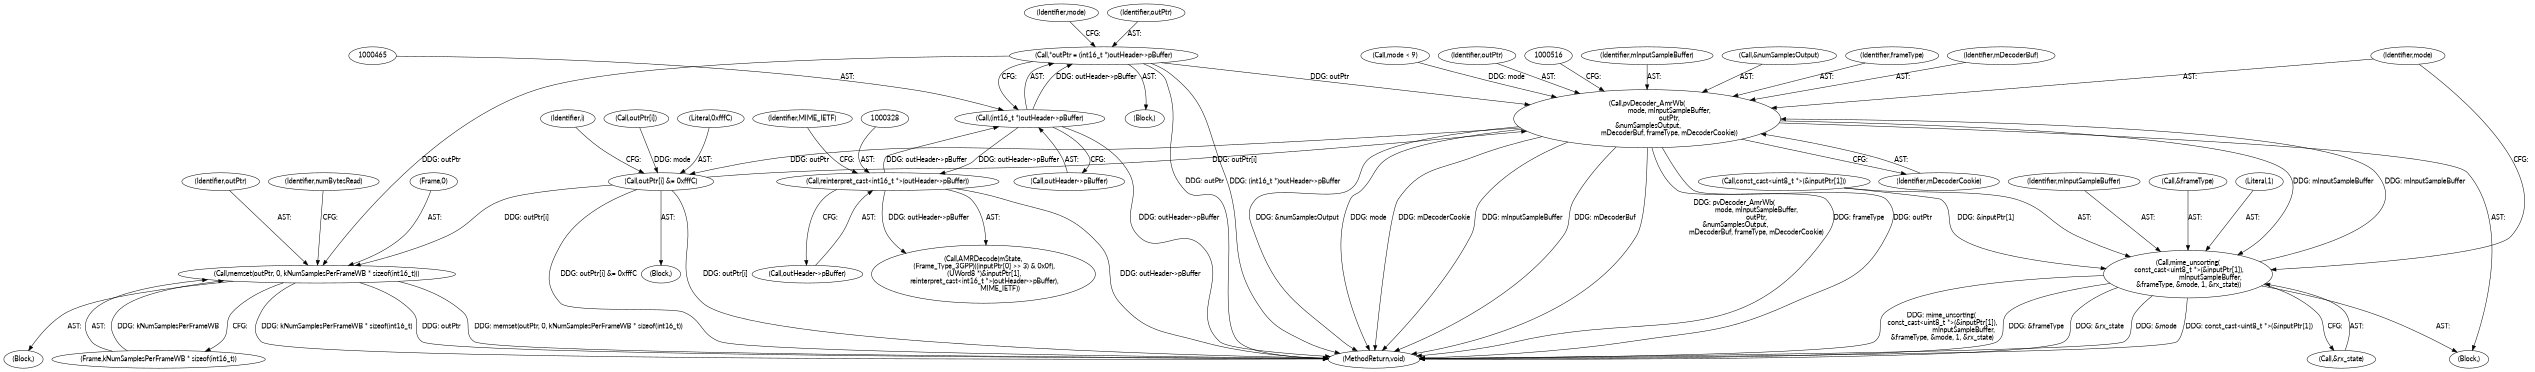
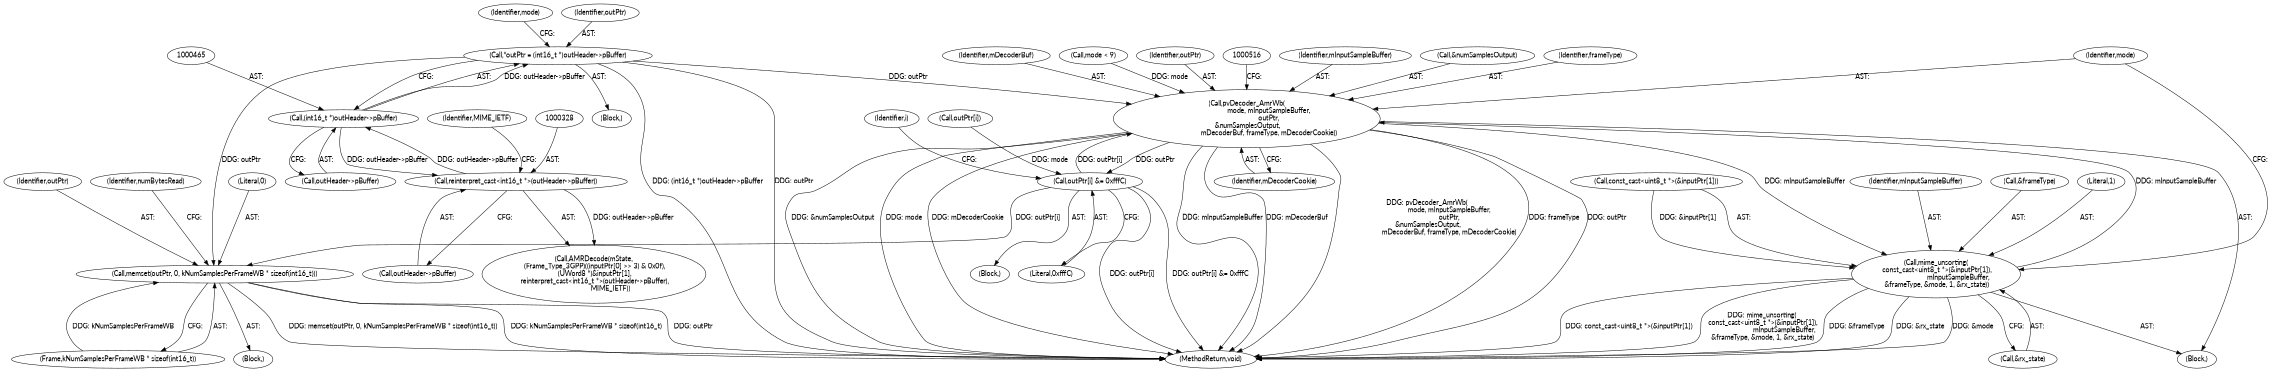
  digraph {
    fontname=Lato
    node [fontname=Lato]
    edge [fontname=Lato]
    n1 [label="(Call,*outPtr = (int16_t *)outHeader->pBuffer)"]
    n2 [label="(Call,(int16_t *)outHeader->pBuffer)"]
    n3 [label="(Call,memset(outPtr, 0, kNumSamplesPerFrameWB * sizeof(int16_t)))"]
    n4 [label="(Call,pvDecoder_AmrWb(\n                        mode, mInputSampleBuffer,\n                        outPtr,\n &numSamplesOutput,\n                        mDecoderBuf, frameType, mDecoderCookie))"]
    n5 [label="(MethodReturn,void)"]
    n6 [label="(Block,)"]
    n7 [label="(Call,reinterpret_cast<int16_t *>(outHeader->pBuffer))"]
    n8 [label="(Call,outHeader->pBuffer)"]
    n9 [label="(Frame,kNumSamplesPerFrameWB * sizeof(int16_t))"]
    n10 [label="(Block,)"]
    n11 [label="(Call,mime_unsorting(\n const_cast<uint8_t *>(&inputPtr[1]),\n                        mInputSampleBuffer,\n &frameType, &mode, 1, &rx_state))"]
    n12 [label="(Call,outPtr[i] &= 0xfffC)"]
    n13 [label="(Identifier,mDecoderCookie)"]
    n14 [label="(Block,)"]
    n15 [label="(Call,AMRDecode(mState,\n (Frame_Type_3GPP)((inputPtr[0] >> 3) & 0x0f),\n (UWord8 *)&inputPtr[1],\n reinterpret_cast<int16_t *>(outHeader->pBuffer),\n                  MIME_IETF))"]
    n16 [label="(Call,outHeader->pBuffer)"]
    n17 [label="(Call,&rx_state)"]
    n18 [label="(Block,)"]
    n19 [label="(Literal,0xfffC)"]
    n20 [label="(Identifier,mInputSampleBuffer)"]
    n21 [label="(Call,&frameType)"]
    n22 [label="(Identifier,mode)"]
    n23 [label="(Identifier,outPtr)"]
-   n24 [label="(Frame,0)"]
+   n24 [label="(Literal,0)"]
    n25 [label="(Identifier,mInputSampleBuffer)"]
    n26 [label="(Identifier,i)"]
    n27 [label="(Call,&numSamplesOutput)"]
    n28 [label="(Identifier,MIME_IETF)"]
    n29 [label="(Call,outPtr[i])"]
    n30 [label="(Identifier,outPtr)"]
    n31 [label="(Identifier,mode)"]
    n32 [label="(Identifier,frameType)"]
    n33 [label="(Identifier,mDecoderBuf)"]
    n34 [label="(Call,mode < 9)"]
    n35 [label="(Identifier,numBytesRead)"]
    n36 [label="(Literal,1)"]
    n37 [label="(Identifier,outPtr)"]
    n38 [label="(Call,const_cast<uint8_t *>(&inputPtr[1]))"]
    1000465
    1000328
    1000516
    n1 -> n2 [label="CFG: "]
    n1 -> n3 [label="DDG: outPtr"]
    n1 -> n4 [label="DDG: outPtr"]
    n1 -> n5 [label="DDG: outPtr"]
    n1 -> n5 [label="DDG: (int16_t *)outHeader->pBuffer"]
    n1 -> n6 [label="AST: "]
    n2 -> n1 [label="AST: "]
    n2 -> n1 [label="DDG: outHeader->pBuffer"]
-   n2 -> n5 [label="DDG: outHeader->pBuffer"]
    n2 -> n7 [label="DDG: outHeader->pBuffer"]
    n2 -> n8 [label="CFG: "]
    n3 -> n5 [label="DDG: memset(outPtr, 0, kNumSamplesPerFrameWB * sizeof(int16_t))"]
    n3 -> n5 [label="DDG: kNumSamplesPerFrameWB * sizeof(int16_t)"]
    n3 -> n5 [label="DDG: outPtr"]
    n3 -> n9 [label="CFG: "]
    n3 -> n10 [label="AST: "]
    n4 -> n5 [label="DDG: &numSamplesOutput"]
    n4 -> n5 [label="DDG: mode"]
    n4 -> n5 [label="DDG: mDecoderCookie"]
    n4 -> n5 [label="DDG: mInputSampleBuffer"]
    n4 -> n5 [label="DDG: mDecoderBuf"]
    n4 -> n5 [label="DDG: pvDecoder_AmrWb(\n                        mode, mInputSampleBuffer,\n                        outPtr,\n &numSamplesOutput,\n                        mDecoderBuf, frameType, mDecoderCookie)"]
    n4 -> n5 [label="DDG: frameType"]
    n4 -> n5 [label="DDG: outPtr"]
    n4 -> n11 [label="DDG: mInputSampleBuffer"]
    n4 -> n12 [label="DDG: outPtr"]
    n4 -> n13 [label="CFG: "]
    n4 -> n14 [label="AST: "]
    n7 -> n2 [label="DDG: outHeader->pBuffer"]
-   n7 -> n5 [label="DDG: outHeader->pBuffer"]
    n7 -> n15 [label="AST: "]
    n7 -> n15 [label="DDG: outHeader->pBuffer"]
    n7 -> n16 [label="CFG: "]
    n8 -> n2 [label="AST: "]
    n9 -> n3 [label="AST: "]
    n9 -> n3 [label="DDG: kNumSamplesPerFrameWB"]
    n11 -> n4 [label="DDG: mInputSampleBuffer"]
    n11 -> n5 [label="DDG: mime_unsorting(\n const_cast<uint8_t *>(&inputPtr[1]),\n                        mInputSampleBuffer,\n &frameType, &mode, 1, &rx_state)"]
    n11 -> n5 [label="DDG: &frameType"]
    n11 -> n5 [label="DDG: &rx_state"]
    n11 -> n5 [label="DDG: &mode"]
    n11 -> n5 [label="DDG: const_cast<uint8_t *>(&inputPtr[1])"]
    n11 -> n14 [label="AST: "]
    n11 -> n17 [label="CFG: "]
    n12 -> n3 [label="DDG: outPtr[i]"]
    n12 -> n4 [label="DDG: outPtr[i]"]
    n12 -> n5 [label="DDG: outPtr[i]"]
    n12 -> n5 [label="DDG: outPtr[i] &= 0xfffC"]
    n12 -> n18 [label="AST: "]
+   n12 -> n19 [label="CFG: "]
    n13 -> n4 [label="AST: "]
    n16 -> n7 [label="AST: "]
    n17 -> n11 [label="AST: "]
    n19 -> n12 [label="AST: "]
    n20 -> n11 [label="AST: "]
    n21 -> n11 [label="AST: "]
    n22 -> n1 [label="CFG: "]
    n23 -> n1 [label="AST: "]
    n24 -> n3 [label="AST: "]
    n25 -> n4 [label="AST: "]
    n26 -> n12 [label="CFG: "]
    n27 -> n4 [label="AST: "]
    n28 -> n7 [label="CFG: "]
    n29 -> n12 [label="DDG: mode"]
    n30 -> n3 [label="AST: "]
    n31 -> n4 [label="AST: "]
    n31 -> n11 [label="CFG: "]
    n32 -> n4 [label="AST: "]
    n33 -> n4 [label="AST: "]
    n34 -> n4 [label="DDG: mode"]
    n35 -> n3 [label="CFG: "]
    n36 -> n11 [label="AST: "]
    n37 -> n4 [label="AST: "]
    n38 -> n11 [label="AST: "]
    n38 -> n11 [label="DDG: &inputPtr[1]"]
    1000465 -> n2 [label="AST: "]
    1000328 -> n7 [label="AST: "]
    1000516 -> n4 [label="CFG: "]
  }
